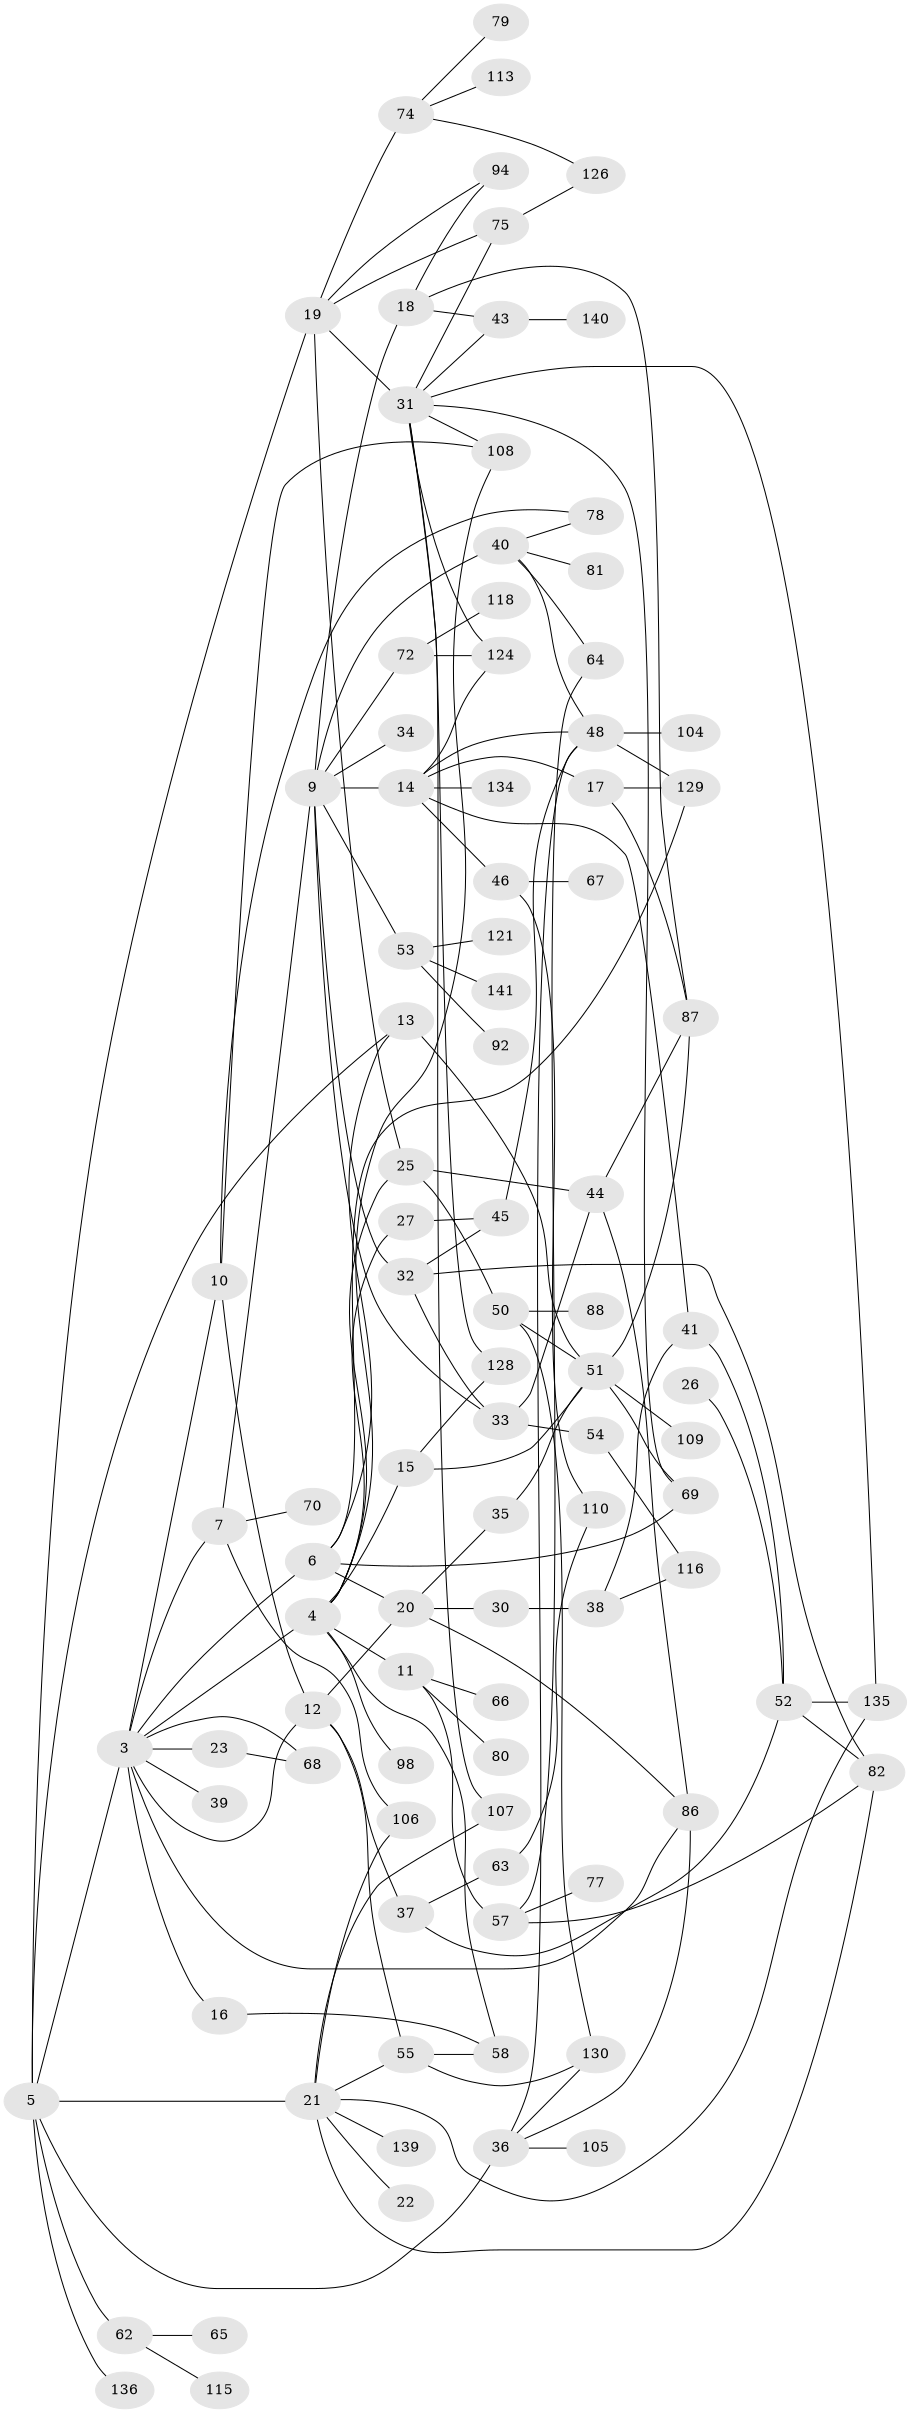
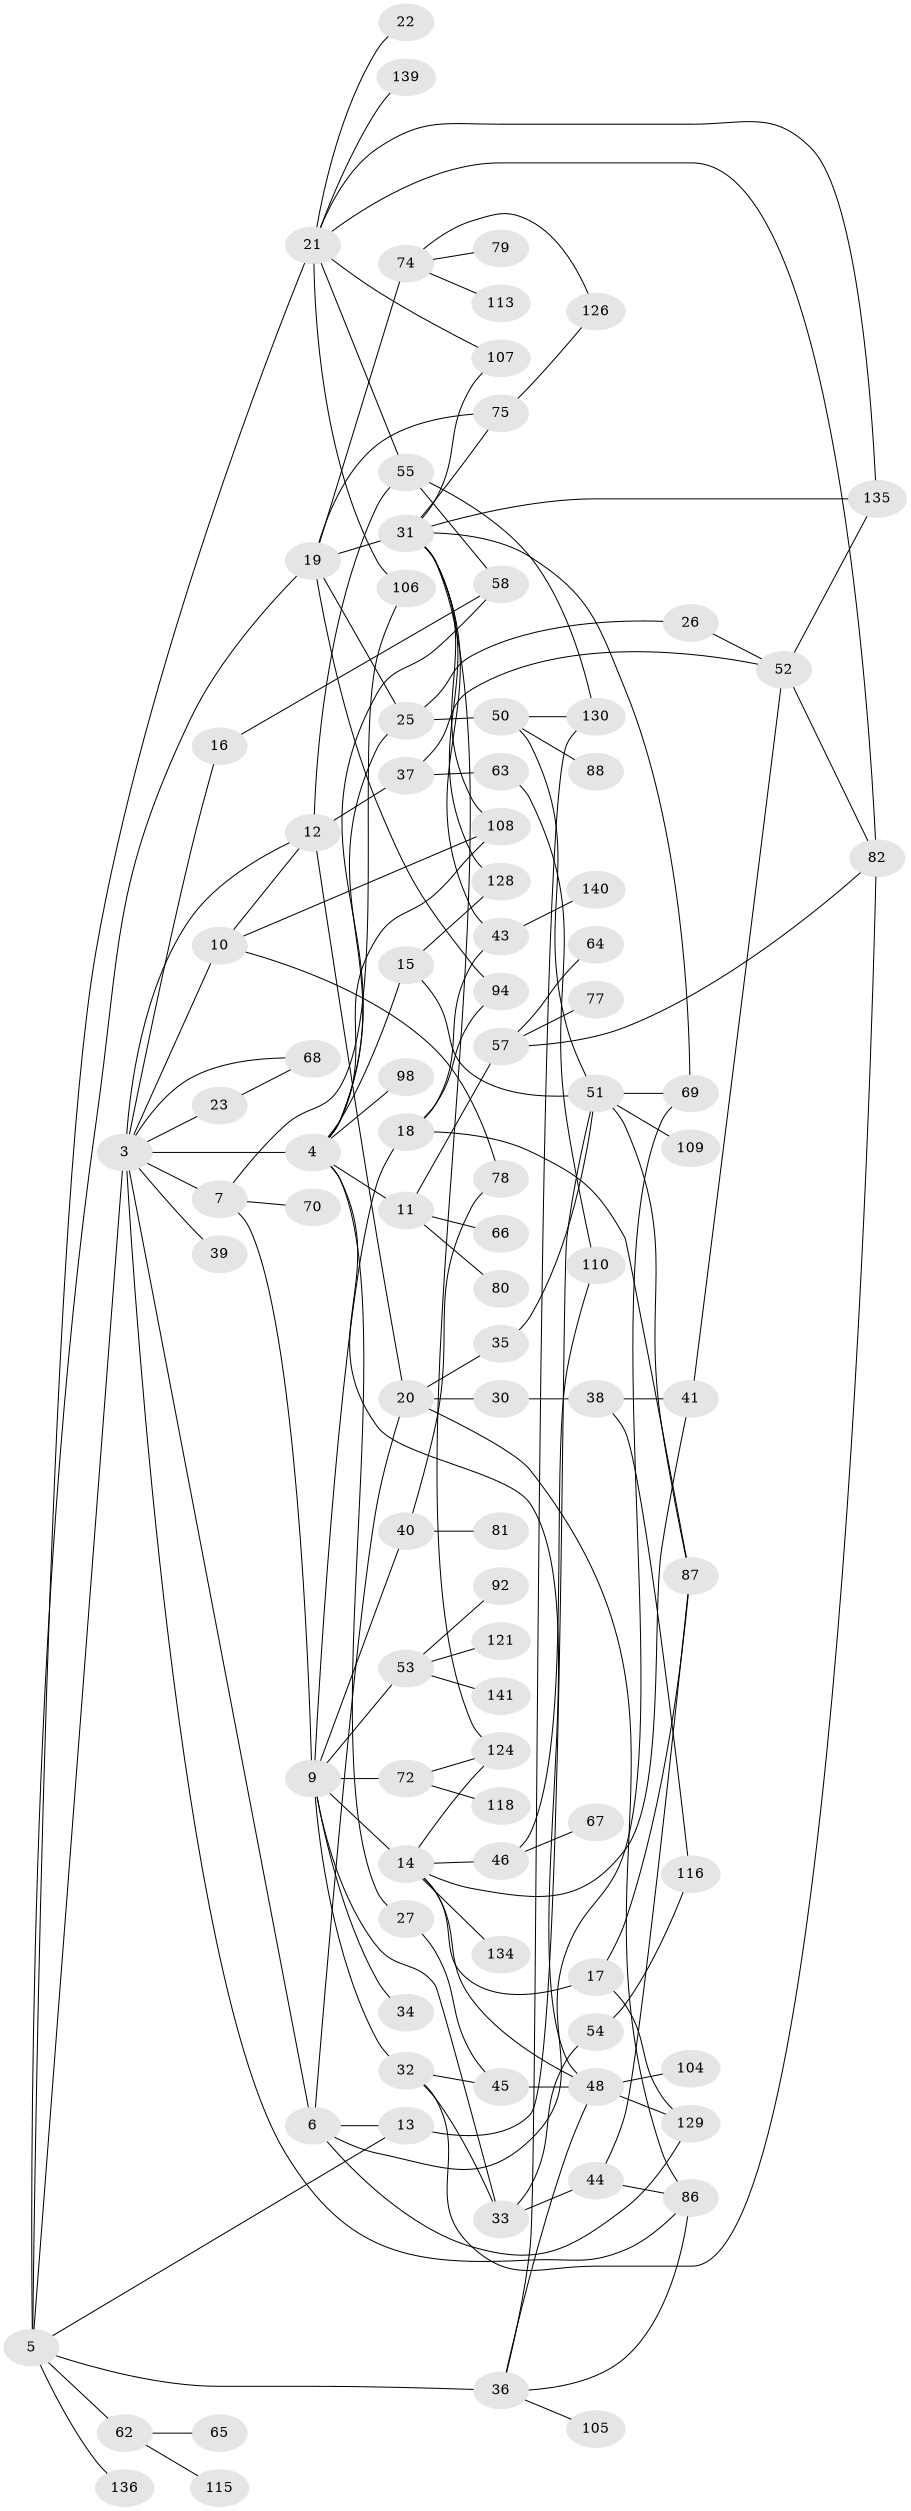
  graph {
    rankdir=LR
    node [color=gray90 style=filled]
    n1 [label=5 super="+2"]
    3 [super="+5"]
    13 [super="+122"]
    19
    21 [super="+132"]
    36 [super="+61"]
    62
    136
    4 [super="+117"]
    6 [super="+28"]
    7 [super="+8"]
    10 [super="+73"]
    12 [super="+97"]
    16 [super="+29"]
    23
    39
    86 [super="+120"]
    68 [super="+112"]
    51 [super="+102"]
    25
    94 [super="+99"]
    31 [super="+76"]
    74 [super="+131"]
    75 [super="+114"]
    106
    55 [super="+95"]
    22 [super="+125"]
    82 [super="+100"]
    107
    135
    139
    48 [super="+96"]
    105
    130
    65
    115
    11
    15
    27
    58 [super="+103"]
    98
    108
    20 [super="+56"]
    69 [super="+119"]
    129
    9 [super="+24"]
    70
    78 [super="+111"]
    37
    57 [super="+138"]
    66
    80
    128
    26 [super="+91"]
    50 [super="+137"]
    45 [super="+101"]
    104
    30
    35
    14 [super="+60"]
    18
    32 [super="+84"]
    33
    34
    40 [super="+47"]
    53 [super="+85"]
    72 [super="+93"]
    17 [super="+42"]
    41 [super="+89"]
    46
    124 [super="+127"]
    134
    87 [super="+123"]
    43 [super="+71"]
    44
    54 [super="+83"]
    64
    81
    92
    121
    141
    118
    77
    52 [super="+59"]
    63 [super="+90"]
    109
    67
    110 [super="+133"]
    140
    79
    113
    126
    38 [super="+49"]
    88
    116
    n1 -- 3
    n1 -- 13
    n1 -- 19
    n1 -- 21
    n1 -- 36
    n1 -- 62
    n1 -- 136
    3 -- 4
    3 -- 6
    3 -- 7
    3 -- 10
    3 -- 12
    3 -- 16
    3 -- 23
    3 -- 39
    3 -- 86
    3 -- 68
    13 -- 51
    19 -- 25
    19 -- 94
    19 -- 31
    19 -- 74
    19 -- 75
    21 -- 106
    21 -- 55
    21 -- 22
    21 -- 82
    21 -- 107
    21 -- 135
    21 -- 139
    36 -- 86
    36 -- 48
    36 -- 105
    36 -- 130
    62 -- 65
    62 -- 115
    4 -- 25
-   40 -- 48
+   4 -- 48
    4 -- 11
    4 -- 15
    4 -- 27
    4 -- 58
    4 -- 98
    4 -- 108
    6 -- 13
    6 -- 20
    6 -- 69
    6 -- 129
    7 -- 106
    7 -- 9
    7 -- 70
    10 -- 12
    10 -- 108
    10 -- 78
    12 -- 55
    12 -- 20
    12 -- 37
    16 -- 58
    23 -- 68
    51 -- 69
    51 -- 87
    51 -- 109
-   25 -- 44
+   25 -- 26
    25 -- 50
    31 -- 75
    31 -- 107
    31 -- 135
    31 -- 108
    31 -- 69
    31 -- 128
    31 -- 124
    31 -- 43
    74 -- 79
    74 -- 113
    74 -- 126
    75 -- 126
    55 -- 130
    55 -- 58
    48 -- 129
    48 -- 104
    11 -- 57
    11 -- 66
    11 -- 80
    15 -- 51
    15 -- 128
    27 -- 45
    20 -- 86
    20 -- 30
    20 -- 35
    9 -- 14
    9 -- 18
    9 -- 32
    9 -- 33
    9 -- 34
    9 -- 40
    9 -- 53
    9 -- 72
    37 -- 52
    37 -- 63
    57 -- 82
    57 -- 64
    57 -- 77
    26 -- 52
    50 -- 51 [weight=2]
    50 -- 130
    50 -- 88
    45 -- 48
    30 -- 38
    35 -- 51
    14 -- 48
    14 -- 17
    14 -- 41
    14 -- 46
    14 -- 124
    14 -- 134
    18 -- 94
    18 -- 87
    18 -- 43
    32 -- 82
    32 -- 45
    32 -- 33
    33 -- 44
    33 -- 54
    40 -- 78 [weight=2]
-   40 -- 64
    40 -- 81
    53 -- 92
    53 -- 121
    53 -- 141
    72 -- 124
    72 -- 118
    17 -- 129
    17 -- 87
    41 -- 52
    46 -- 67
    46 -- 110
    43 -- 140
    44 -- 86
    44 -- 87
    54 -- 116
    52 -- 82
    52 -- 135
    63 -- 110
    38 -- 41
    38 -- 116
  }
